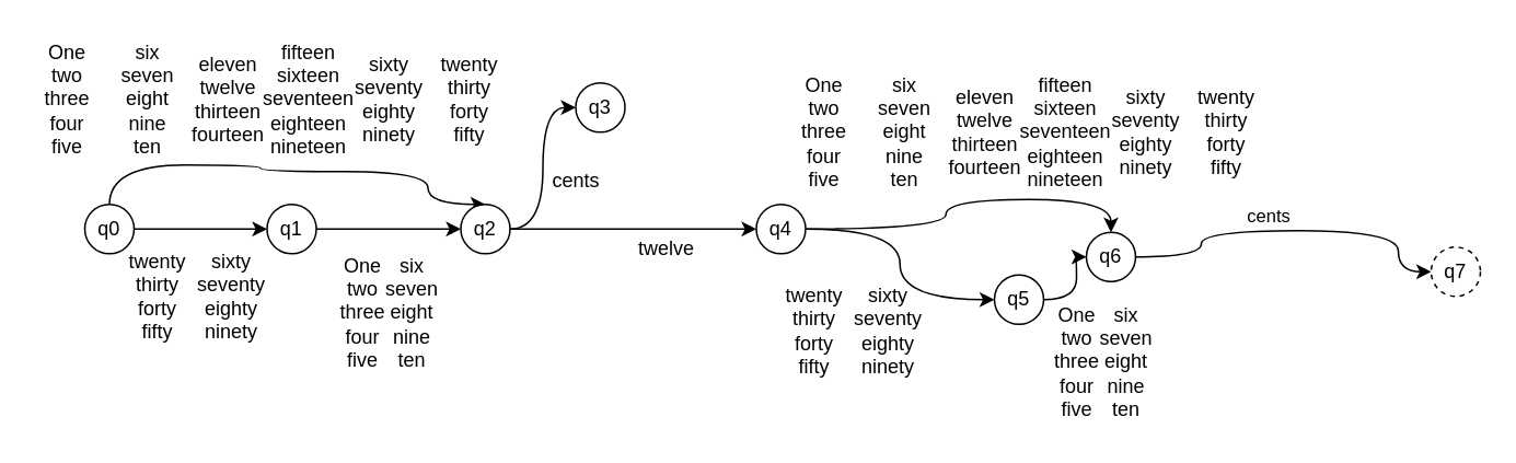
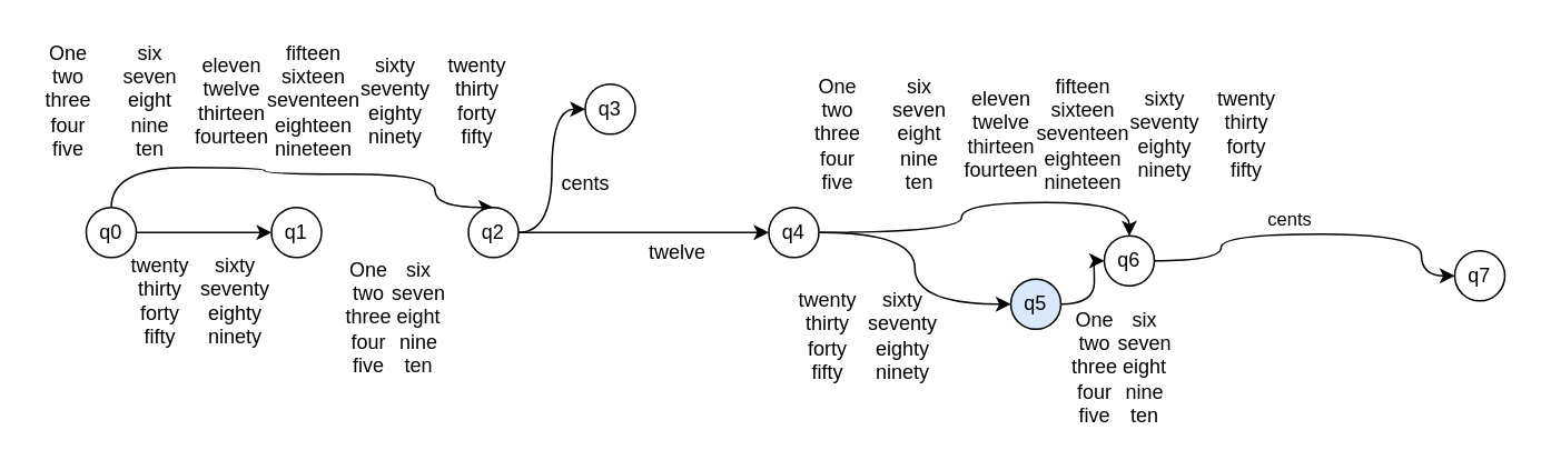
  <mxCell id="0" value="" />
  <mxCell id="1" parent="0" />
  <mxCell id="2" value="twelve" style="text;html=1;align=center;verticalAlign=middle;resizable=0;points=[];autosize=1;strokeColor=none;fillColor=none;" parent="1" vertex="1"><mxGeometry x="380" y="141" width="50" height="20" as="geometry" /></mxCell>
  <mxCell id="3" style="edgeStyle=orthogonalEdgeStyle;curved=1;rounded=0;orthogonalLoop=1;jettySize=auto;html=1;entryX=0;entryY=0.5;entryDx=0;entryDy=0;" parent="1" source="5" target="7" edge="1"><mxGeometry relative="1" as="geometry" /></mxCell>
  <mxCell id="4" style="edgeStyle=orthogonalEdgeStyle;curved=1;rounded=0;orthogonalLoop=1;jettySize=auto;html=1;entryX=0.5;entryY=0;entryDx=0;entryDy=0;" parent="1" source="5" target="10" edge="1"><mxGeometry relative="1" as="geometry"><Array as="points"><mxPoint x="66" y="100" /><mxPoint x="158" y="100" /><mxPoint x="158" y="104" /><mxPoint x="260" y="104" /><mxPoint x="260" y="124" /></Array></mxGeometry></mxCell>
  <mxCell id="5" value="q0" style="ellipse;whiteSpace=wrap;html=1;aspect=fixed;flipH=0;" parent="1" vertex="1"><mxGeometry x="51" y="124" width="30" height="30" as="geometry" /></mxCell>
- <mxCell id="6" style="edgeStyle=orthogonalEdgeStyle;curved=1;rounded=0;orthogonalLoop=1;jettySize=auto;html=1;" parent="1" source="7" target="10" edge="1"><mxGeometry relative="1" as="geometry" /></mxCell>
  <mxCell id="7" value="q1" style="ellipse;whiteSpace=wrap;html=1;aspect=fixed;flipH=0;" parent="1" vertex="1"><mxGeometry x="162" y="124" width="30" height="30" as="geometry" /></mxCell>
  <mxCell id="8" style="edgeStyle=orthogonalEdgeStyle;curved=1;rounded=0;orthogonalLoop=1;jettySize=auto;html=1;" parent="1" source="10" target="14" edge="1"><mxGeometry relative="1" as="geometry" /></mxCell>
  <mxCell id="9" style="edgeStyle=orthogonalEdgeStyle;curved=1;rounded=0;orthogonalLoop=1;jettySize=auto;html=1;entryX=0;entryY=0.5;entryDx=0;entryDy=0;" parent="1" source="10" edge="1" target="11"><mxGeometry relative="1" as="geometry"><mxPoint x="305" y="80" as="targetPoint" /></mxGeometry></mxCell>
  <mxCell id="10" value="q2" style="ellipse;whiteSpace=wrap;html=1;aspect=fixed;flipH=0;" parent="1" vertex="1"><mxGeometry x="280" y="124" width="30" height="30" as="geometry" /></mxCell>
  <mxCell id="11" value="q3" style="ellipse;whiteSpace=wrap;html=1;aspect=fixed;flipH=0;" parent="1" vertex="1"><mxGeometry x="350" y="50" width="30" height="30" as="geometry" /></mxCell>
  <mxCell id="12" style="edgeStyle=orthogonalEdgeStyle;curved=1;rounded=0;orthogonalLoop=1;jettySize=auto;html=1;entryX=0.5;entryY=0;entryDx=0;entryDy=0;" parent="1" source="14" target="19" edge="1"><mxGeometry relative="1" as="geometry" /></mxCell>
  <mxCell id="13" style="edgeStyle=orthogonalEdgeStyle;curved=1;rounded=0;orthogonalLoop=1;jettySize=auto;html=1;entryX=0;entryY=0.5;entryDx=0;entryDy=0;" parent="1" source="14" target="16" edge="1"><mxGeometry relative="1" as="geometry" /></mxCell>
  <mxCell id="14" value="q4" style="ellipse;whiteSpace=wrap;html=1;aspect=fixed;flipH=0;" parent="1" vertex="1"><mxGeometry x="460" y="124" width="30" height="30" as="geometry" /></mxCell>
  <mxCell id="15" style="edgeStyle=orthogonalEdgeStyle;curved=1;rounded=0;orthogonalLoop=1;jettySize=auto;html=1;entryX=0;entryY=0.5;entryDx=0;entryDy=0;" parent="1" source="16" target="19" edge="1"><mxGeometry relative="1" as="geometry" /></mxCell>
- <mxCell id="16" value="q5" style="ellipse;whiteSpace=wrap;html=1;aspect=fixed;flipH=0;" parent="1" vertex="1"><mxGeometry x="605" y="167" width="30" height="30" as="geometry" /></mxCell>
+ <mxCell id="16" value="q5" style="ellipse;whiteSpace=wrap;html=1;aspect=fixed;flipH=0;fillColor=#dae8fc;" parent="1" vertex="1"><mxGeometry x="605" y="167" width="30" height="30" as="geometry" /></mxCell>
  <mxCell id="17" style="edgeStyle=orthogonalEdgeStyle;rounded=0;orthogonalLoop=1;jettySize=auto;html=1;curved=1;" parent="1" source="19" target="20" edge="1"><mxGeometry relative="1" as="geometry"><Array as="points"><mxPoint x="731" y="140" /><mxPoint x="851" y="140" /><mxPoint x="851" y="165" /></Array></mxGeometry></mxCell>
  <mxCell id="18" value="cents" style="edgeLabel;html=1;align=center;verticalAlign=middle;resizable=0;points=[];" parent="17" vertex="1" connectable="0"><mxGeometry x="-0.173" relative="1" as="geometry"><mxPoint x="5" y="-10" as="offset" /></mxGeometry></mxCell>
  <mxCell id="19" value="q6" style="ellipse;whiteSpace=wrap;html=1;aspect=fixed;flipH=0;" parent="1" vertex="1"><mxGeometry x="661" y="141" width="30" height="30" as="geometry" /></mxCell>
- <mxCell id="20" value="q7" style="ellipse;whiteSpace=wrap;html=1;aspect=fixed;flipH=0;dashed=1;" parent="1" vertex="1"><mxGeometry x="871" y="150" width="30" height="30" as="geometry" /></mxCell>
+ <mxCell id="20" value="q7" style="ellipse;whiteSpace=wrap;html=1;aspect=fixed;flipH=0;" parent="1" vertex="1"><mxGeometry x="871" y="150" width="30" height="30" as="geometry" /></mxCell>
  <mxCell id="21" value="" style="group" parent="1" vertex="1" connectable="0"><mxGeometry x="481" y="40" width="290" height="80" as="geometry" /></mxCell>
  <mxCell id="22" value="One&lt;br&gt;two&lt;br&gt;three&lt;br&gt;four&lt;br&gt;five" style="text;html=1;align=center;verticalAlign=middle;resizable=0;points=[];autosize=1;strokeColor=none;fillColor=none;flipV=1;" parent="21" vertex="1"><mxGeometry width="40" height="80" as="geometry" /></mxCell>
  <mxCell id="23" value="six&lt;br&gt;seven&lt;br&gt;eight&lt;br&gt;nine&lt;br&gt;ten" style="text;html=1;align=center;verticalAlign=middle;resizable=0;points=[];autosize=1;strokeColor=none;fillColor=none;" parent="21" vertex="1"><mxGeometry x="44" width="50" height="80" as="geometry" /></mxCell>
  <mxCell id="24" value="eleven&lt;br&gt;twelve&lt;br&gt;thirteen&lt;br&gt;fourteen" style="text;html=1;align=center;verticalAlign=middle;resizable=0;points=[];autosize=1;strokeColor=none;fillColor=none;" parent="21" vertex="1"><mxGeometry x="88" y="10" width="60" height="60" as="geometry" /></mxCell>
  <mxCell id="25" value="fifteen&lt;br&gt;sixteen&lt;br&gt;seventeen&lt;br&gt;eighteen&lt;br&gt;nineteen" style="text;html=1;align=center;verticalAlign=middle;resizable=0;points=[];autosize=1;strokeColor=none;fillColor=none;" parent="21" vertex="1"><mxGeometry x="132" width="70" height="80" as="geometry" /></mxCell>
  <mxCell id="26" value="twenty&lt;br&gt;thirty&lt;br&gt;forty&lt;br&gt;fifty" style="text;html=1;align=center;verticalAlign=middle;resizable=0;points=[];autosize=1;strokeColor=none;fillColor=none;" parent="21" vertex="1"><mxGeometry x="240" y="10" width="50" height="60" as="geometry" /></mxCell>
  <mxCell id="27" value="sixty&lt;br&gt;seventy&lt;br&gt;eighty&lt;br&gt;ninety" style="text;html=1;align=center;verticalAlign=middle;resizable=0;points=[];autosize=1;strokeColor=none;fillColor=none;" parent="21" vertex="1"><mxGeometry x="186" y="10" width="60" height="60" as="geometry" /></mxCell>
  <mxCell id="28" value="cents" style="text;html=1;resizable=0;autosize=1;align=center;verticalAlign=middle;points=[];fillColor=none;strokeColor=none;rounded=0;" parent="1" vertex="1"><mxGeometry x="330" y="100" width="40" height="20" as="geometry" /></mxCell>
  <mxCell id="29" value="" style="group" vertex="1" connectable="0" parent="1"><mxGeometry x="20" y="20" width="290" height="80" as="geometry" /></mxCell>
  <mxCell id="30" value="One&lt;br&gt;two&lt;br&gt;three&lt;br&gt;four&lt;br&gt;five" style="text;html=1;align=center;verticalAlign=middle;resizable=0;points=[];autosize=1;strokeColor=none;fillColor=none;flipV=1;" vertex="1" parent="29"><mxGeometry width="40" height="80" as="geometry" /></mxCell>
  <mxCell id="31" value="six&lt;br&gt;seven&lt;br&gt;eight&lt;br&gt;nine&lt;br&gt;ten" style="text;html=1;align=center;verticalAlign=middle;resizable=0;points=[];autosize=1;strokeColor=none;fillColor=none;" vertex="1" parent="29"><mxGeometry x="44" width="50" height="80" as="geometry" /></mxCell>
  <mxCell id="32" value="eleven&lt;br&gt;twelve&lt;br&gt;thirteen&lt;br&gt;fourteen" style="text;html=1;align=center;verticalAlign=middle;resizable=0;points=[];autosize=1;strokeColor=none;fillColor=none;" vertex="1" parent="29"><mxGeometry x="88" y="10" width="60" height="60" as="geometry" /></mxCell>
  <mxCell id="33" value="fifteen&lt;br&gt;sixteen&lt;br&gt;seventeen&lt;br&gt;eighteen&lt;br&gt;nineteen" style="text;html=1;align=center;verticalAlign=middle;resizable=0;points=[];autosize=1;strokeColor=none;fillColor=none;" vertex="1" parent="29"><mxGeometry x="132" width="70" height="80" as="geometry" /></mxCell>
  <mxCell id="34" value="twenty&lt;br&gt;thirty&lt;br&gt;forty&lt;br&gt;fifty" style="text;html=1;align=center;verticalAlign=middle;resizable=0;points=[];autosize=1;strokeColor=none;fillColor=none;" vertex="1" parent="29"><mxGeometry x="240" y="10" width="50" height="60" as="geometry" /></mxCell>
  <mxCell id="35" value="sixty&lt;br&gt;seventy&lt;br&gt;eighty&lt;br&gt;ninety" style="text;html=1;align=center;verticalAlign=middle;resizable=0;points=[];autosize=1;strokeColor=none;fillColor=none;" vertex="1" parent="29"><mxGeometry x="186" y="10" width="60" height="60" as="geometry" /></mxCell>
  <mxCell id="36" value="" style="group" vertex="1" connectable="0" parent="1"><mxGeometry x="635" y="180" width="75" height="80" as="geometry" /></mxCell>
  <mxCell id="37" value="One&lt;br&gt;two&lt;br&gt;three&lt;br&gt;four&lt;br&gt;five" style="text;html=1;align=center;verticalAlign=middle;resizable=0;points=[];autosize=1;strokeColor=none;fillColor=none;flipV=1;" parent="36" vertex="1"><mxGeometry width="40" height="80" as="geometry" /></mxCell>
  <mxCell id="38" value="six&lt;br&gt;seven&lt;br&gt;eight&lt;br&gt;nine&lt;br&gt;ten" style="text;html=1;align=center;verticalAlign=middle;resizable=0;points=[];autosize=1;strokeColor=none;fillColor=none;" parent="36" vertex="1"><mxGeometry x="25" width="50" height="80" as="geometry" /></mxCell>
  <mxCell id="39" value="" style="group" vertex="1" connectable="0" parent="1"><mxGeometry x="470" y="171" width="100" height="60" as="geometry" /></mxCell>
  <mxCell id="40" value="twenty&lt;br&gt;thirty&lt;br&gt;forty&lt;br&gt;fifty" style="text;html=1;align=center;verticalAlign=middle;resizable=0;points=[];autosize=1;strokeColor=none;fillColor=none;" parent="39" vertex="1"><mxGeometry width="50" height="60" as="geometry" /></mxCell>
  <mxCell id="41" value="sixty&lt;br&gt;seventy&lt;br&gt;eighty&lt;br&gt;ninety" style="text;html=1;align=center;verticalAlign=middle;resizable=0;points=[];autosize=1;strokeColor=none;fillColor=none;" parent="39" vertex="1"><mxGeometry x="40" width="60" height="60" as="geometry" /></mxCell>
  <mxCell id="42" value="" style="group" vertex="1" connectable="0" parent="1"><mxGeometry x="200" y="150" width="75" height="80" as="geometry" /></mxCell>
  <mxCell id="43" value="One&lt;br&gt;two&lt;br&gt;three&lt;br&gt;four&lt;br&gt;five" style="text;html=1;align=center;verticalAlign=middle;resizable=0;points=[];autosize=1;strokeColor=none;fillColor=none;flipV=1;" vertex="1" parent="42"><mxGeometry width="40" height="80" as="geometry" /></mxCell>
  <mxCell id="44" value="six&lt;br&gt;seven&lt;br&gt;eight&lt;br&gt;nine&lt;br&gt;ten" style="text;html=1;align=center;verticalAlign=middle;resizable=0;points=[];autosize=1;strokeColor=none;fillColor=none;" vertex="1" parent="42"><mxGeometry x="25" width="50" height="80" as="geometry" /></mxCell>
  <mxCell id="45" value="" style="group" vertex="1" connectable="0" parent="1"><mxGeometry x="70" y="150" width="100" height="60" as="geometry" /></mxCell>
  <mxCell id="46" value="twenty&lt;br&gt;thirty&lt;br&gt;forty&lt;br&gt;fifty" style="text;html=1;align=center;verticalAlign=middle;resizable=0;points=[];autosize=1;strokeColor=none;fillColor=none;" vertex="1" parent="45"><mxGeometry width="50" height="60" as="geometry" /></mxCell>
  <mxCell id="47" value="sixty&lt;br&gt;seventy&lt;br&gt;eighty&lt;br&gt;ninety" style="text;html=1;align=center;verticalAlign=middle;resizable=0;points=[];autosize=1;strokeColor=none;fillColor=none;" vertex="1" parent="45"><mxGeometry x="40" width="60" height="60" as="geometry" /></mxCell>
